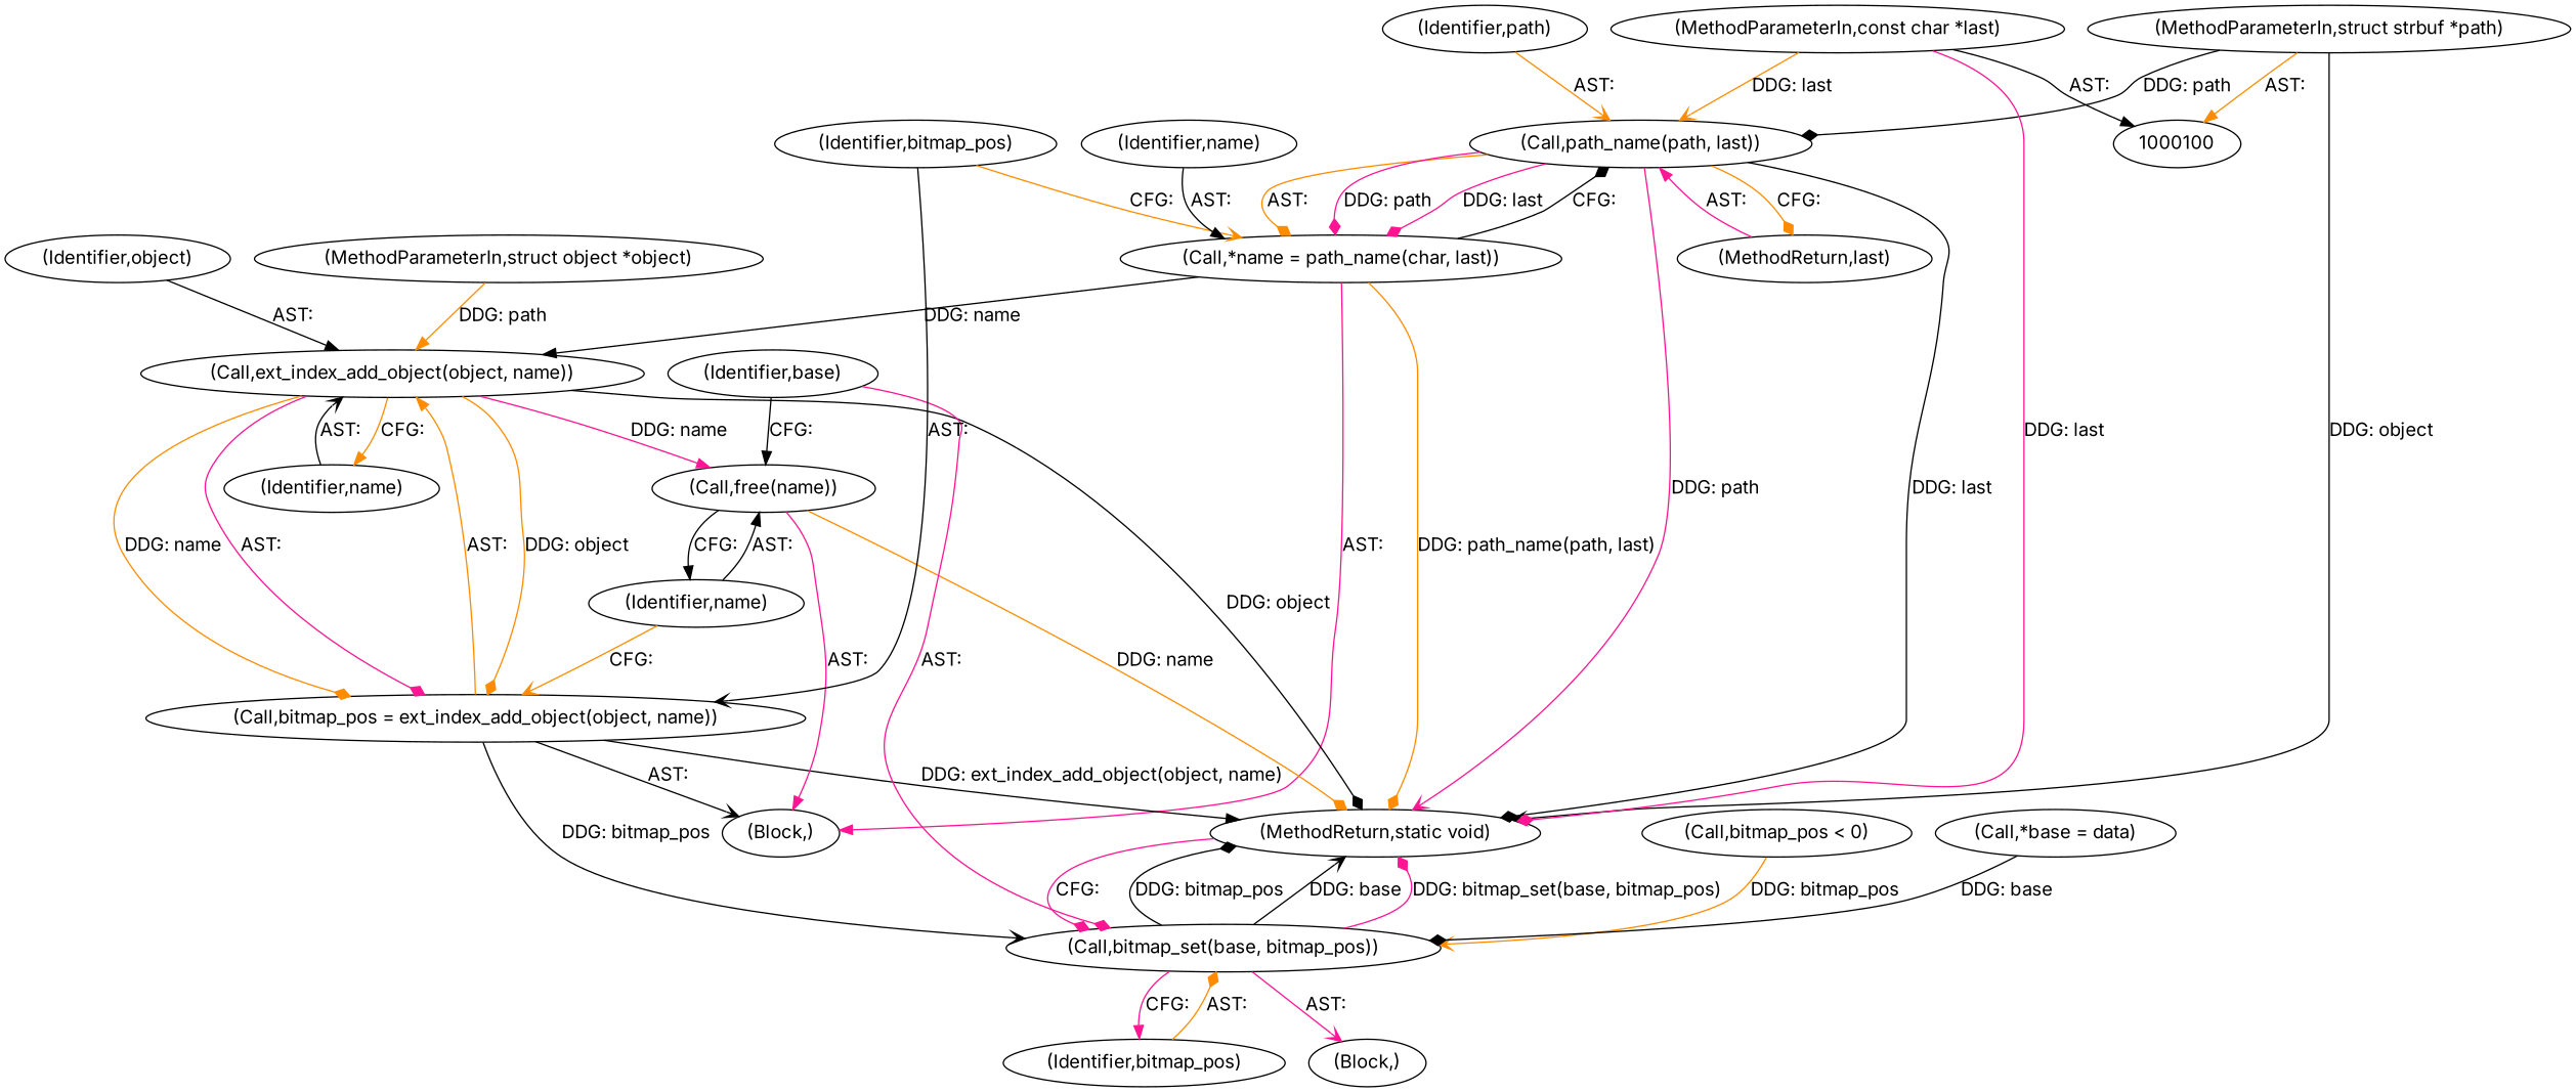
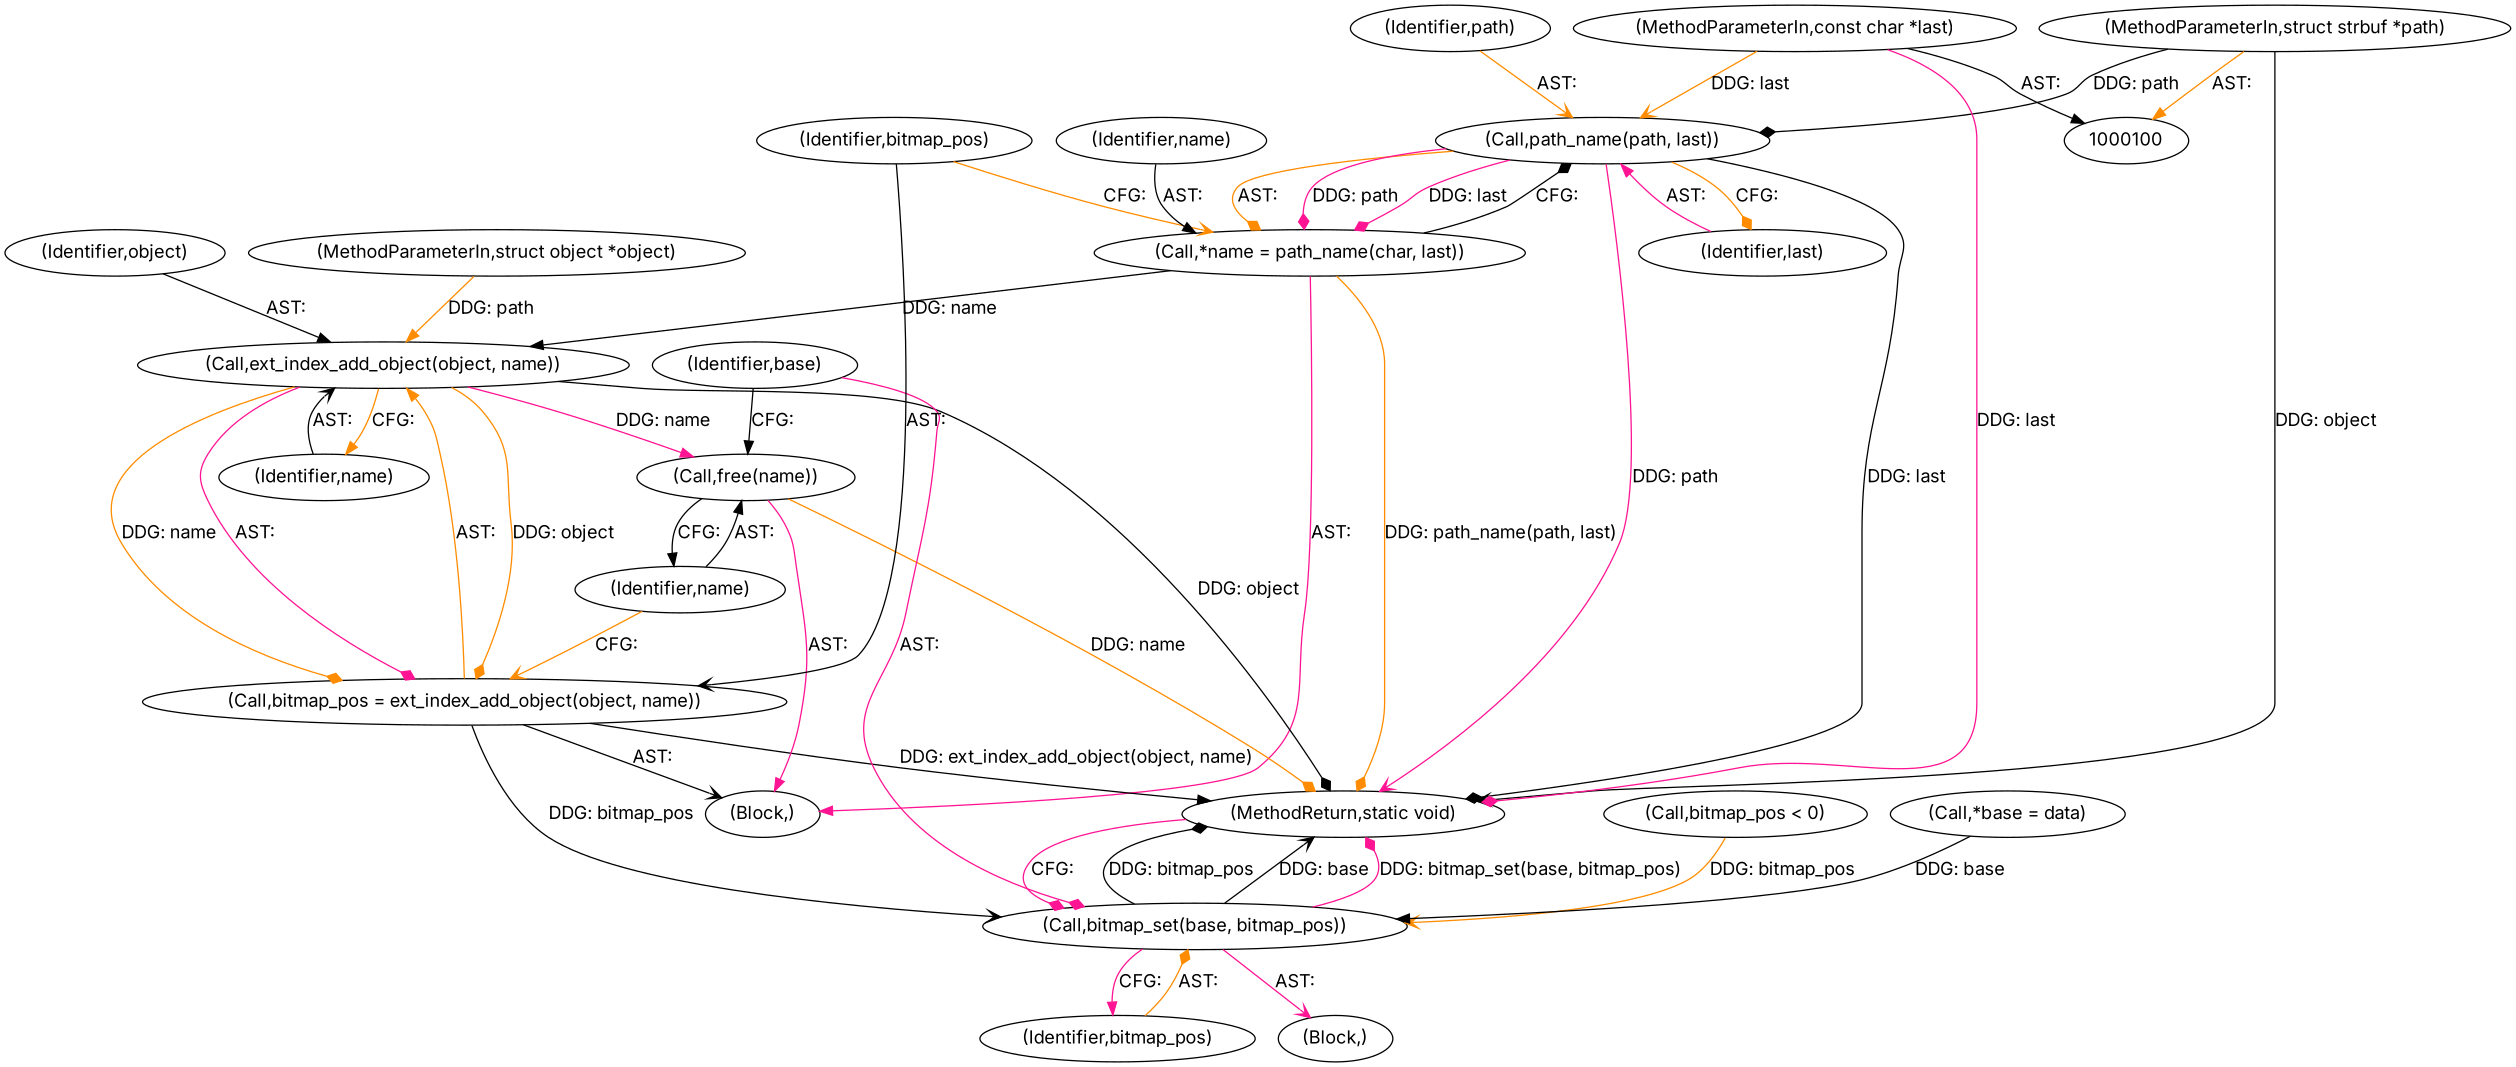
  digraph {
    fontname=Inter
    node [fontname=Inter]
    edge [arrowhead=diamond color=black fontname=Inter]
    n1 [label="(Call,path_name(path, last))"]
    n2 [label="(Call,*name = path_name(char, last))"]
-   n3 [label="(MethodReturn,last)"]
+   n3 [label="(Identifier,last)"]
    n4 [label="(MethodReturn,static void)"]
    n5 [label="(Call,ext_index_add_object(object, name))"]
    n6 [label="(Block,)"]
    n7 [label="(Call,bitmap_set(base, bitmap_pos))"]
    n8 [label="(MethodParameterIn,struct strbuf *path)"]
    1000100
    n10 [label="(MethodParameterIn,const char *last)"]
    n11 [label="(Call,bitmap_pos = ext_index_add_object(object, name))"]
    n12 [label="(Call,free(name))"]
    n13 [label="(Identifier,name)"]
    n14 [label="(Identifier,name)"]
    n15 [label="(Identifier,bitmap_pos)"]
    n16 [label="(Block,)"]
    n17 [label="(Identifier,base)"]
    n18 [label="(MethodParameterIn,struct object *object)"]
    n19 [label="(Call,bitmap_pos < 0)"]
    n20 [label="(Identifier,object)"]
    n21 [label="(Identifier,bitmap_pos)"]
    n22 [label="(Identifier,path)"]
    n23 [label="(Call,*base = data)"]
    n24 [label="(Identifier,name)"]
    n1 -> n2 [color=darkorange label="AST: "]
    n1 -> n2 [color=deeppink label="DDG: path"]
    n1 -> n2 [color=deeppink label="DDG: last"]
    n1 -> n3 [color=darkorange label="CFG: "]
    n1 -> n4 [label="DDG: last"]
    n1 -> n4 [arrowhead=vee color=deeppink label="DDG: path"]
    n2 -> n1 [label="CFG: "]
    n2 -> n4 [color=darkorange label="DDG: path_name(path, last)"]
    n2 -> n5 [arrowhead=normal label="DDG: name"]
    n2 -> n6 [arrowhead=normal color=deeppink label="AST: "]
    n3 -> n1 [arrowhead=normal color=deeppink label="AST: "]
    n4 -> n7 [color=deeppink label="CFG: "]
    n5 -> n4 [label="DDG: object"]
    n5 -> n11 [color=deeppink label="AST: "]
    n5 -> n11 [color=darkorange label="DDG: object"]
    n5 -> n11 [color=darkorange label="DDG: name"]
    n5 -> n12 [arrowhead=normal color=deeppink label="DDG: name"]
    n5 -> n13 [arrowhead=normal color=darkorange label="CFG: "]
    n7 -> n4 [label="DDG: bitmap_pos"]
    n7 -> n4 [arrowhead=vee label="DDG: base"]
    n7 -> n4 [color=deeppink label="DDG: bitmap_set(base, bitmap_pos)"]
    n7 -> n15 [arrowhead=normal color=deeppink label="CFG: "]
    n7 -> n16 [arrowhead=vee color=deeppink label="AST: "]
    n8 -> n1 [label="DDG: path"]
    n8 -> n4 [arrowhead=vee label="DDG: object"]
    n8 -> 1000100 [arrowhead=normal color=darkorange label="AST: "]
    n10 -> n1 [arrowhead=vee color=darkorange label="DDG: last"]
    n10 -> n4 [color=deeppink label="DDG: last"]
    n10 -> 1000100 [arrowhead=normal label="AST: "]
    n11 -> n4 [arrowhead=normal label="DDG: ext_index_add_object(object, name)"]
    n11 -> n5 [arrowhead=normal color=darkorange label="AST: "]
    n11 -> n6 [arrowhead=vee label="AST: "]
    n11 -> n7 [arrowhead=vee label="DDG: bitmap_pos"]
    n12 -> n4 [color=darkorange label="DDG: name"]
    n12 -> n6 [arrowhead=normal color=deeppink label="AST: "]
    n12 -> n14 [arrowhead=normal label="CFG: "]
    n13 -> n5 [arrowhead=vee label="AST: "]
    n14 -> n11 [arrowhead=vee color=darkorange label="CFG: "]
    n14 -> n12 [arrowhead=normal label="AST: "]
    n15 -> n7 [color=darkorange label="AST: "]
    n17 -> n7 [color=deeppink label="AST: "]
    n17 -> n12 [arrowhead=normal label="CFG: "]
    n18 -> n5 [arrowhead=normal color=darkorange label="DDG: path"]
    n19 -> n7 [arrowhead=vee color=darkorange label="DDG: bitmap_pos"]
    n20 -> n5 [arrowhead=normal label="AST: "]
    n21 -> n2 [arrowhead=vee color=darkorange label="CFG: "]
    n21 -> n11 [arrowhead=vee label="AST: "]
    n22 -> n1 [arrowhead=vee color=darkorange label="AST: "]
-   n23 -> n7 [label="DDG: base"]
+   n23 -> n7 [arrowhead=normal label="DDG: base"]
    n24 -> n2 [arrowhead=normal label="AST: "]
  }
